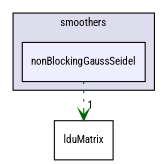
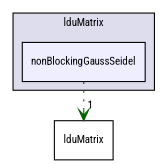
  digraph {
    compound=true
    fontname="Roboto Condensed"
    node [fontname="Roboto Condensed" fontsize=10 shape=box]
    n1 [fillcolor="#eeeeff" label=nonBlockingGaussSeidel pencolor=black style=filled]
    n2 [label=lduMatrix]
    subgraph cluster_1 {
      bgcolor="#ddddee"
      fontsize=10
-     label=smoothers
+     label=lduMatrix
      pencolor=black
      n1
    }
    n1 -> n2 [headlabel=1 labeldistance=1.5 labelfontname=FreeSans labelfontsize=10 color=darkgreen style=dotted arrowhead=vee fontname="Roboto Condensed"]
  }
